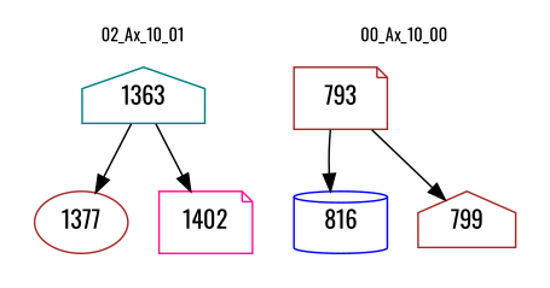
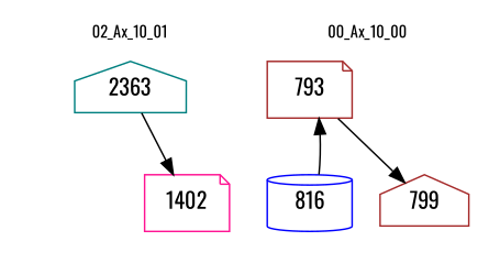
  digraph {
    fontname=Oswald
    node [color=brown fontname=Oswald shape=house]
    edge [color=black fontname=Oswald]
-   n1 [color=teal label=1363]
-   n2 [label=1377 shape=ellipse]
+   n1 [color=teal label=2363]
    n3 [color=deeppink label=1402 shape=note]
    n4 [label=793 shape=note]
    n5 [color=blue label=816 shape=cylinder]
    n6 [label=799]
    subgraph cluster_1 {
      color=white
      fontsize=10
      label="02_Ax_10_01"
      n1
-     n2
      n3
    }
    subgraph cluster_2 {
      color=white
      fontsize=10
      label="00_Ax_10_00"
      n4
      n5
      n6
    }
-   n1 -> n2
    n1 -> n3
-   n4 -> n5
+   n5 -> n4
    n4 -> n6
  }
